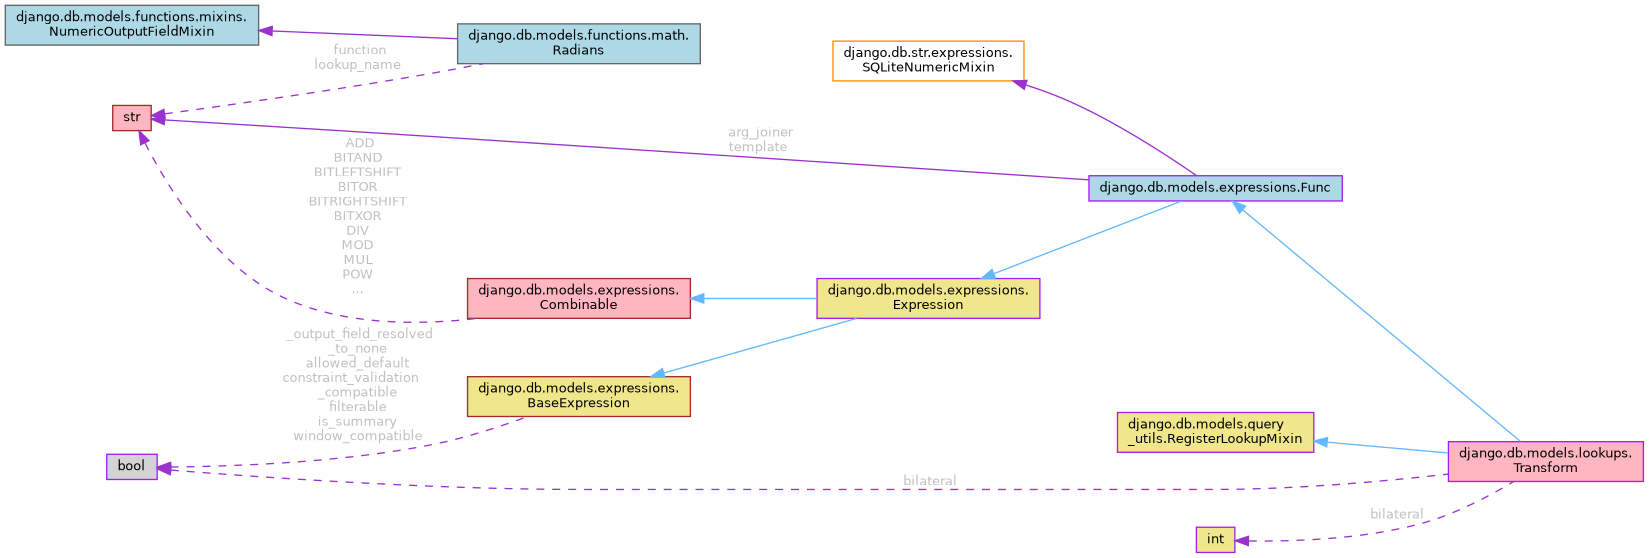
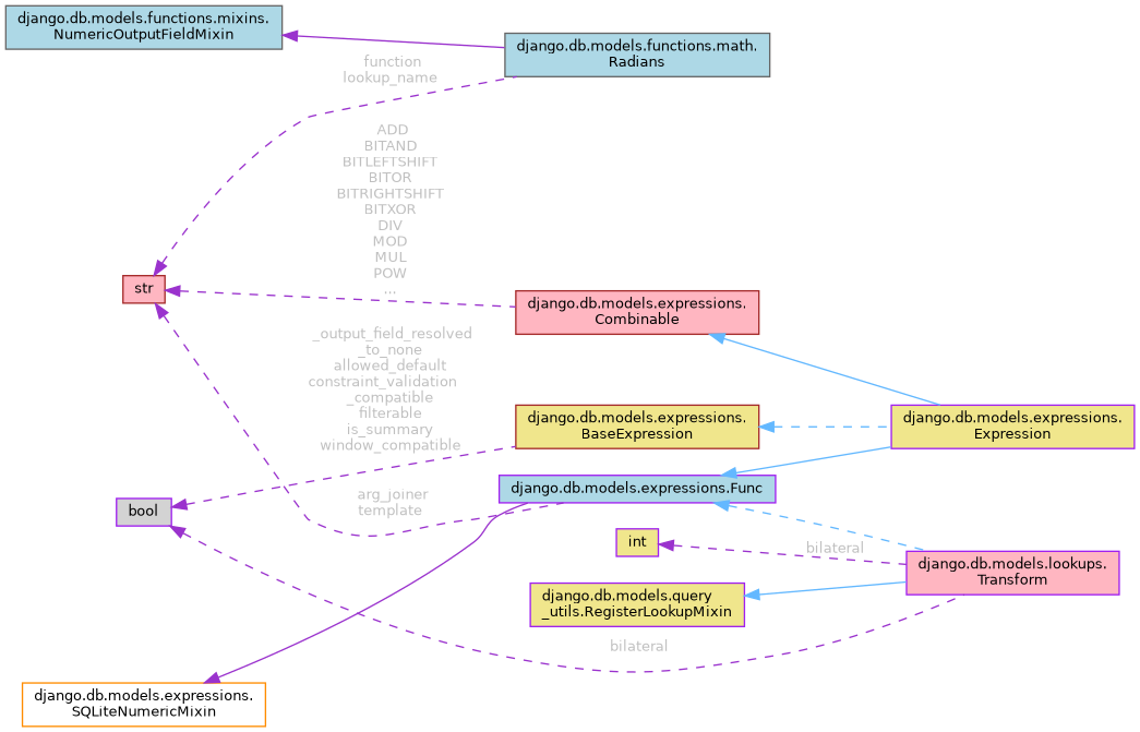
  digraph {
    rankdir=LR
    node [color=purple fillcolor=khaki fontname=Helvetica fontsize=10 shape=box style=filled]
    edge [color=darkorchid3 dir=back fontname=Helvetica fontsize=10 labelfontname=Helvetica labelfontsize=10 style=solid]
    n1 [color=gray40 fillcolor=lightblue fontcolor=black height=0.2 label="django.db.models.functions.math.\lRadians" width=0.4]
    n2 [color=gray40 fillcolor=lightblue height=0.2 label="django.db.models.functions.mixins.\lNumericOutputFieldMixin" width=0.4]
    n3 [fillcolor=lightpink height=0.2 label="django.db.models.lookups.\lTransform" width=0.4]
    n4 [height=0.2 label="django.db.models.query\l_utils.RegisterLookupMixin" width=0.4]
    n5 [fillcolor=lightblue height=0.2 label="django.db.models.expressions.Func" width=0.4]
-   n6 [color=darkorange fillcolor=white height=0.2 label="django.db.str.expressions.\lSQLiteNumericMixin" width=0.4]
+   n6 [color=darkorange fillcolor=white height=0.2 label="django.db.models.expressions.\lSQLiteNumericMixin" width=0.4]
    n7 [height=0.2 label="django.db.models.expressions.\lExpression" width=0.4]
    n8 [color=brown height=0.2 label="django.db.models.expressions.\lBaseExpression" width=0.4]
    n9 [fillcolor=lightgrey height=0.2 label=bool width=0.4]
    n10 [color=brown fillcolor=lightpink height=0.2 label="django.db.models.expressions.\lCombinable" width=0.4]
    n11 [color=brown fillcolor=lightpink height=0.2 label=str width=0.4]
    n12 [height=0.2 label=int width=0.4]
    n2 -> n1
    n4 -> n3 [color=steelblue1]
-   n5 -> n3 [color=steelblue1]
+   n5 -> n3 [color=steelblue1 style=dashed]
    n6 -> n5
-   n7 -> n5 [color=steelblue1]
-   n8 -> n7 [color=steelblue1]
+   n5 -> n7 [color=steelblue1]
+   n8 -> n7 [color=steelblue1 style=dashed]
    n9 -> n3 [fontcolor=grey label=" bilateral" style=dashed]
    n9 -> n8 [fontcolor=grey label=" _output_field_resolved\l_to_none\nallowed_default\nconstraint_validation\l_compatible\nfilterable\nis_summary\nwindow_compatible" style=dashed]
    n10 -> n7 [color=steelblue1]
    n11 -> n1 [fontcolor=grey label=" function\nlookup_name" style=dashed]
-   n11 -> n5 [fontcolor=grey label=" arg_joiner\ntemplate"]
+   n11 -> n5 [fontcolor=grey label=" arg_joiner\ntemplate" style=dashed]
    n11 -> n10 [fontcolor=grey label=" ADD\nBITAND\nBITLEFTSHIFT\nBITOR\nBITRIGHTSHIFT\nBITXOR\nDIV\nMOD\nMUL\nPOW\n..." style=dashed]
    n12 -> n3 [fontcolor=grey label=" bilateral" style=dashed]
  }
